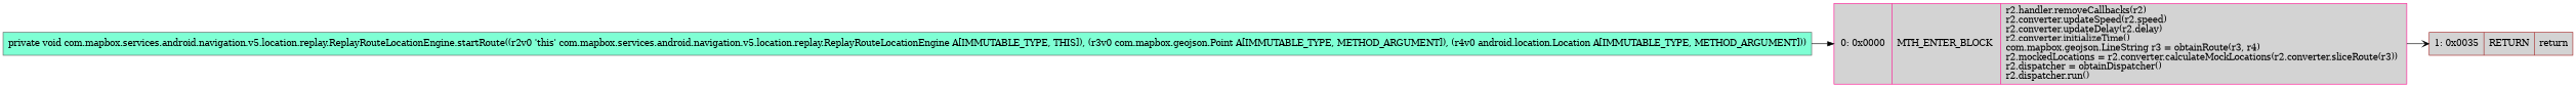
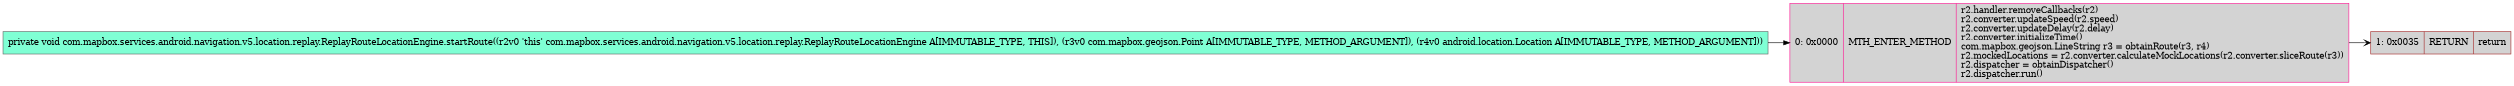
  digraph {
    rankdir=LR
    node [shape=record style=filled fillcolor=lightgrey]
-   n1 [label="{0\:\ 0x0000|MTH_ENTER_BLOCK\l|r2.handler.removeCallbacks(r2)\lr2.converter.updateSpeed(r2.speed)\lr2.converter.updateDelay(r2.delay)\lr2.converter.initializeTime()\lcom.mapbox.geojson.LineString r3 = obtainRoute(r3, r4)\lr2.mockedLocations = r2.converter.calculateMockLocations(r2.converter.sliceRoute(r3))\lr2.dispatcher = obtainDispatcher()\lr2.dispatcher.run()\l}" color=deeppink]
+   n1 [label="{0\:\ 0x0000|MTH_ENTER_METHOD\l|r2.handler.removeCallbacks(r2)\lr2.converter.updateSpeed(r2.speed)\lr2.converter.updateDelay(r2.delay)\lr2.converter.initializeTime()\lcom.mapbox.geojson.LineString r3 = obtainRoute(r3, r4)\lr2.mockedLocations = r2.converter.calculateMockLocations(r2.converter.sliceRoute(r3))\lr2.dispatcher = obtainDispatcher()\lr2.dispatcher.run()\l}" color=deeppink]
    n2 [label="{1\:\ 0x0035|RETURN\l|return\l}" color=brown]
    n3 [label="{private void com.mapbox.services.android.navigation.v5.location.replay.ReplayRouteLocationEngine.startRoute((r2v0 'this' com.mapbox.services.android.navigation.v5.location.replay.ReplayRouteLocationEngine A[IMMUTABLE_TYPE, THIS]), (r3v0 com.mapbox.geojson.Point A[IMMUTABLE_TYPE, METHOD_ARGUMENT]), (r4v0 android.location.Location A[IMMUTABLE_TYPE, METHOD_ARGUMENT])) }" fillcolor=aquamarine color=gray40]
    n1 -> n2 [arrowhead=vee]
    n3 -> n1 [arrowhead=normal]
  }
